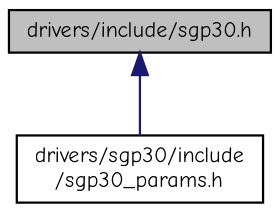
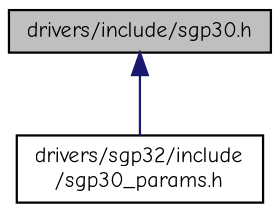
  digraph {
    fontname="Comic Neue"
    node [color=black fontname="Comic Neue" fontsize=10 shape=record style=filled]
    n1 [fillcolor=grey75 fontcolor=black height=0.2 label="drivers/include/sgp30.h" width=0.4]
-   n2 [fillcolor=white height=0.2 label="drivers/sgp30/include\l/sgp30_params.h" width=0.4]
+   n2 [fillcolor=white height=0.2 label="drivers/sgp32/include\l/sgp30_params.h" width=0.4]
    n1 -> n2 [color=midnightblue dir=back fontname="Comic Neue" fontsize=10 labelfontname=Helvetica labelfontsize=10 style=solid]
  }
